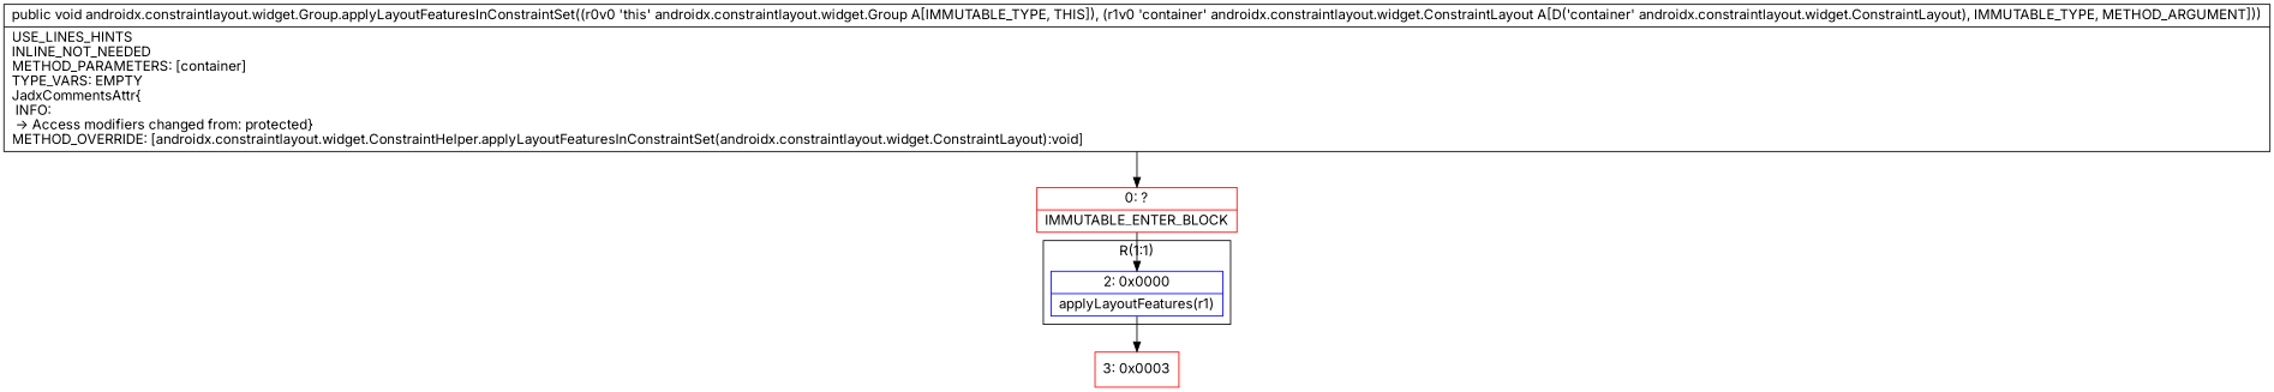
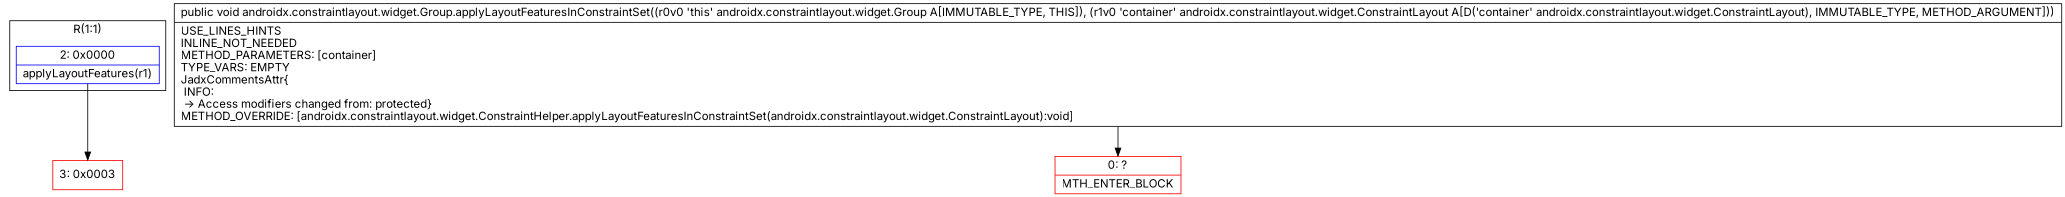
  digraph {
    fontname=Inter
    node [color=red fontname=Inter shape=record]
    edge [fontname=Inter]
    n1 [color=blue label="{2\:\ 0x0000|applyLayoutFeatures(r1)\l}"]
    n2 [label="{3\:\ 0x0003}"]
-   n3 [label="{0\:\ ?|IMMUTABLE_ENTER_BLOCK\l}"]
+   n3 [label="{0\:\ ?|MTH_ENTER_BLOCK\l}"]
    n4 [label="{public void androidx.constraintlayout.widget.Group.applyLayoutFeaturesInConstraintSet((r0v0 'this' androidx.constraintlayout.widget.Group A[IMMUTABLE_TYPE, THIS]), (r1v0 'container' androidx.constraintlayout.widget.ConstraintLayout A[D('container' androidx.constraintlayout.widget.ConstraintLayout), IMMUTABLE_TYPE, METHOD_ARGUMENT]))  | USE_LINES_HINTS\lINLINE_NOT_NEEDED\lMETHOD_PARAMETERS: [container]\lTYPE_VARS: EMPTY\lJadxCommentsAttr\{\l INFO: \l \-\> Access modifiers changed from: protected\}\lMETHOD_OVERRIDE: [androidx.constraintlayout.widget.ConstraintHelper.applyLayoutFeaturesInConstraintSet(androidx.constraintlayout.widget.ConstraintLayout):void]\l}" color=""]
    subgraph cluster_1 {
      label="R(1:1)"
      n1
    }
    n1 -> n2
-   n3 -> n1
    n4 -> n3
  }
